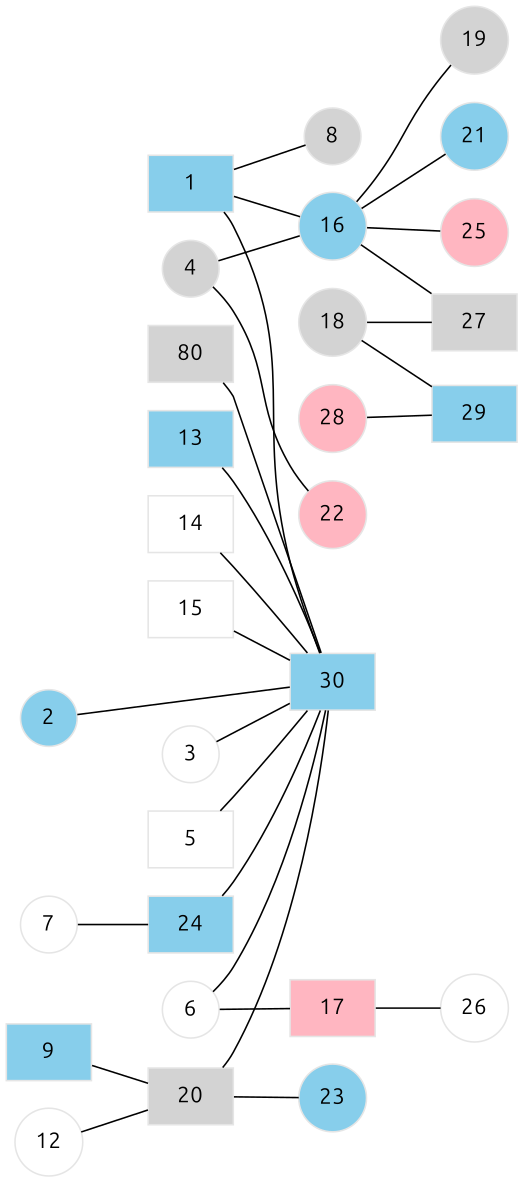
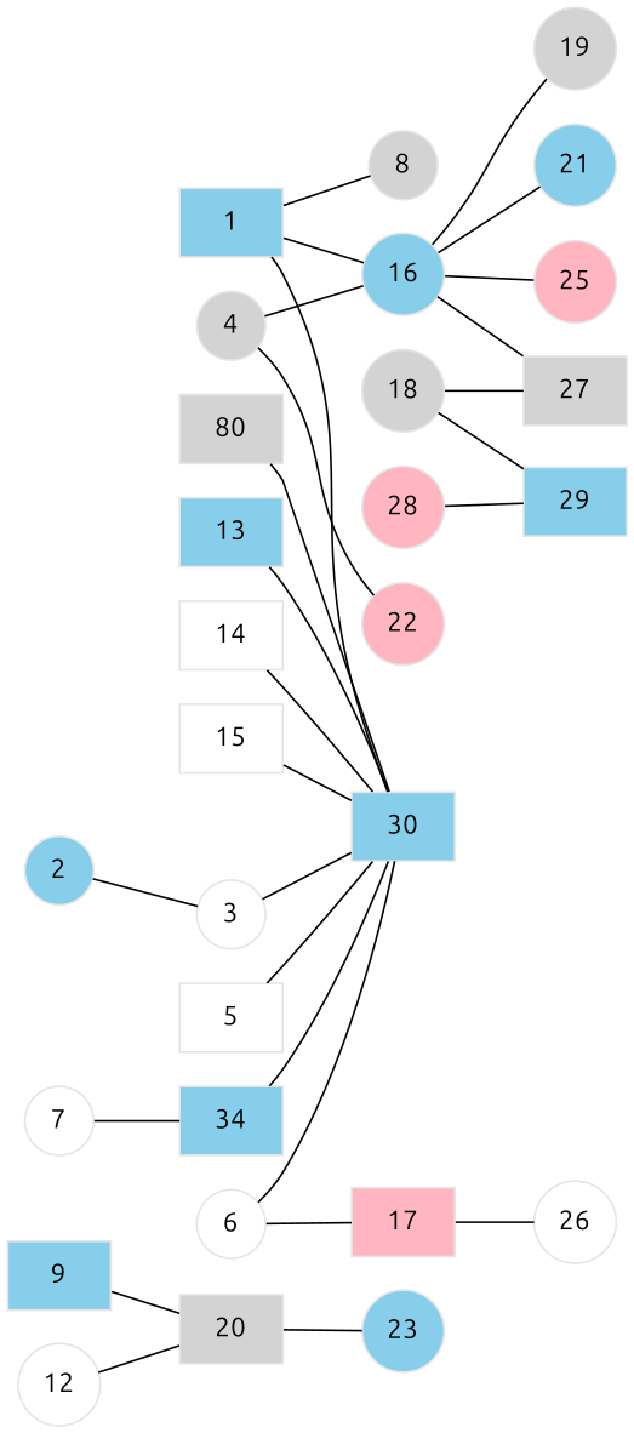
  graph {
    fontname=Ubuntu
    rankdir=LR
    node [color=gray90 fillcolor=skyblue fontname=Ubuntu shape=circle style=filled]
    edge [fontname=Ubuntu weight=1.0]
    1 [shape=box]
    8 [fillcolor=lightgrey]
    16
    30 [shape=box]
    19 [fillcolor=lightgrey]
    21
    25 [fillcolor=lightpink]
    27 [fillcolor=lightgrey shape=box]
    2
    3 [fillcolor=white]
    4 [fillcolor=lightgrey]
    22 [fillcolor=lightpink]
    5 [fillcolor=white shape=box]
    6 [fillcolor=white]
    17 [fillcolor=lightpink shape=box]
    26 [fillcolor=white]
    7 [fillcolor=white]
-   24 [shape=box]
+   24 [shape=box label=34]
    9 [shape=box]
    20 [fillcolor=lightgrey shape=box]
    23
    n22 [fillcolor=lightgrey label=80 shape=box]
    12 [fillcolor=white]
    13 [shape=box]
    14 [fillcolor=white shape=box]
    15 [fillcolor=white shape=box]
    18 [fillcolor=lightgrey]
    29 [shape=box]
    28 [fillcolor=lightpink]
    1 -- 8
    1 -- 16
    1 -- 30
    16 -- 19
    16 -- 21
    16 -- 25
    16 -- 27
-   2 -- 30
+   2 -- 3
    3 -- 30
    4 -- 16
    4 -- 22
    5 -- 30
    6 -- 30
    6 -- 17
    17 -- 26
    7 -- 24
    24 -- 30
    9 -- 20
-   20 -- 30
    20 -- 23
    n22 -- 30
    12 -- 20
    13 -- 30
    14 -- 30
    15 -- 30
    18 -- 27
    18 -- 29
    28 -- 29
  }
